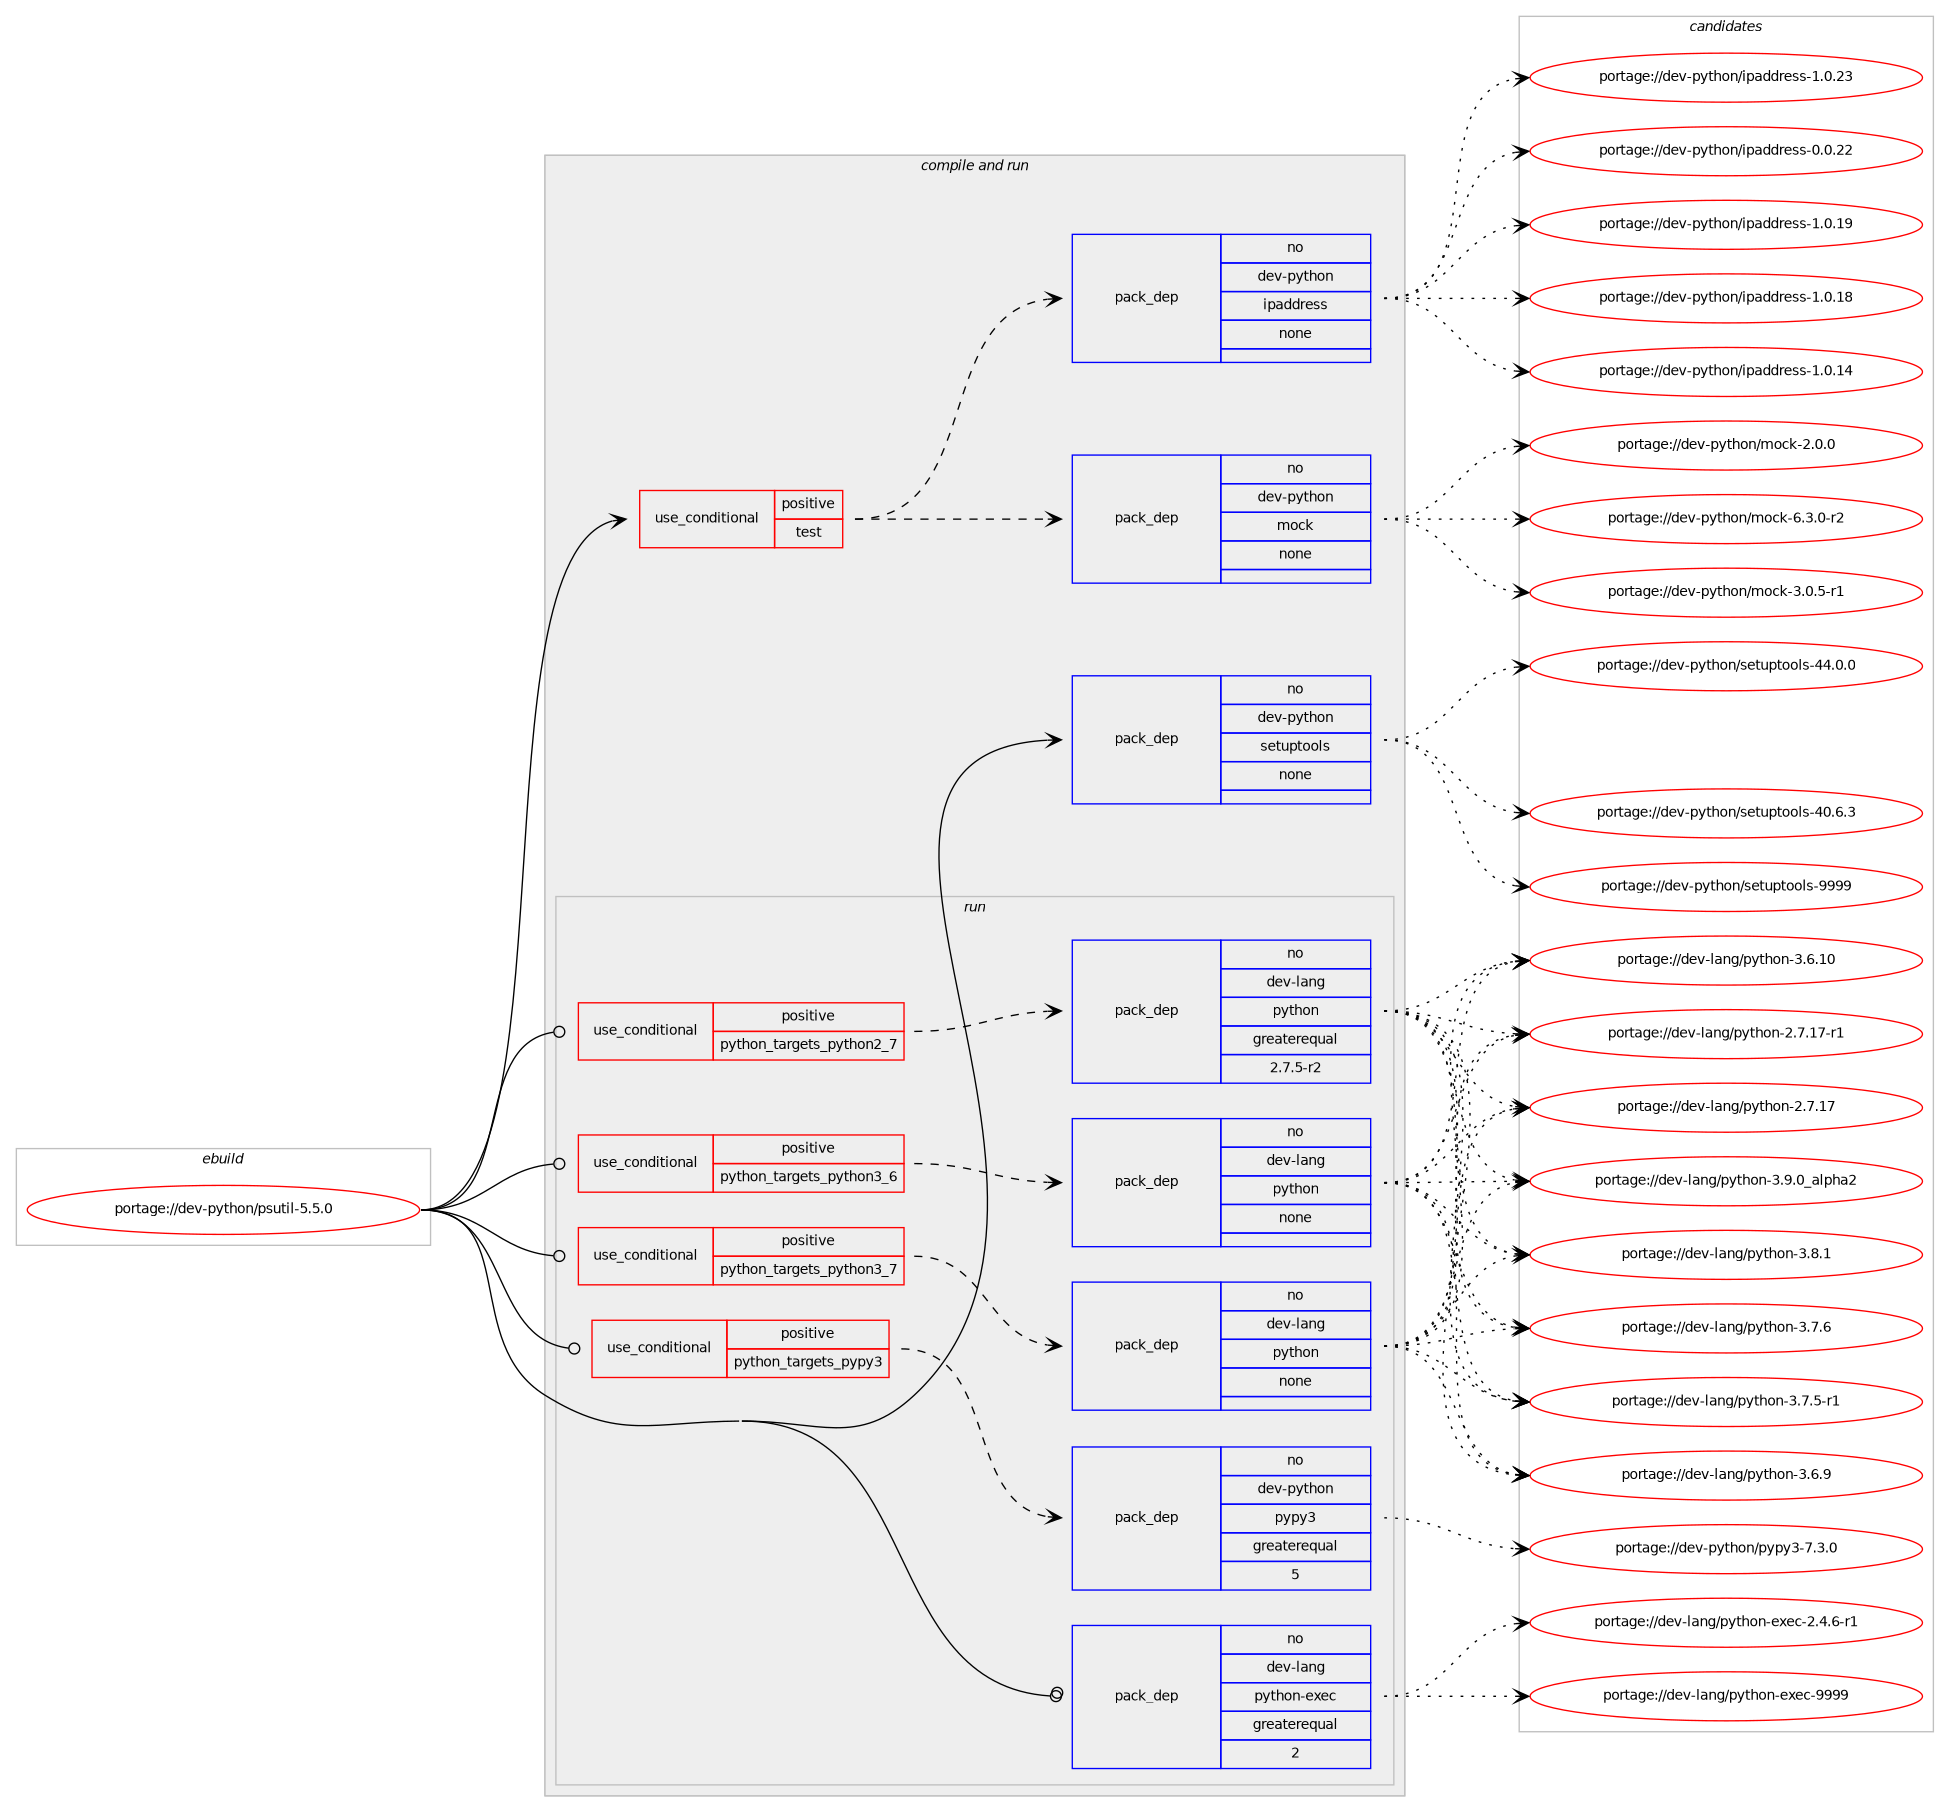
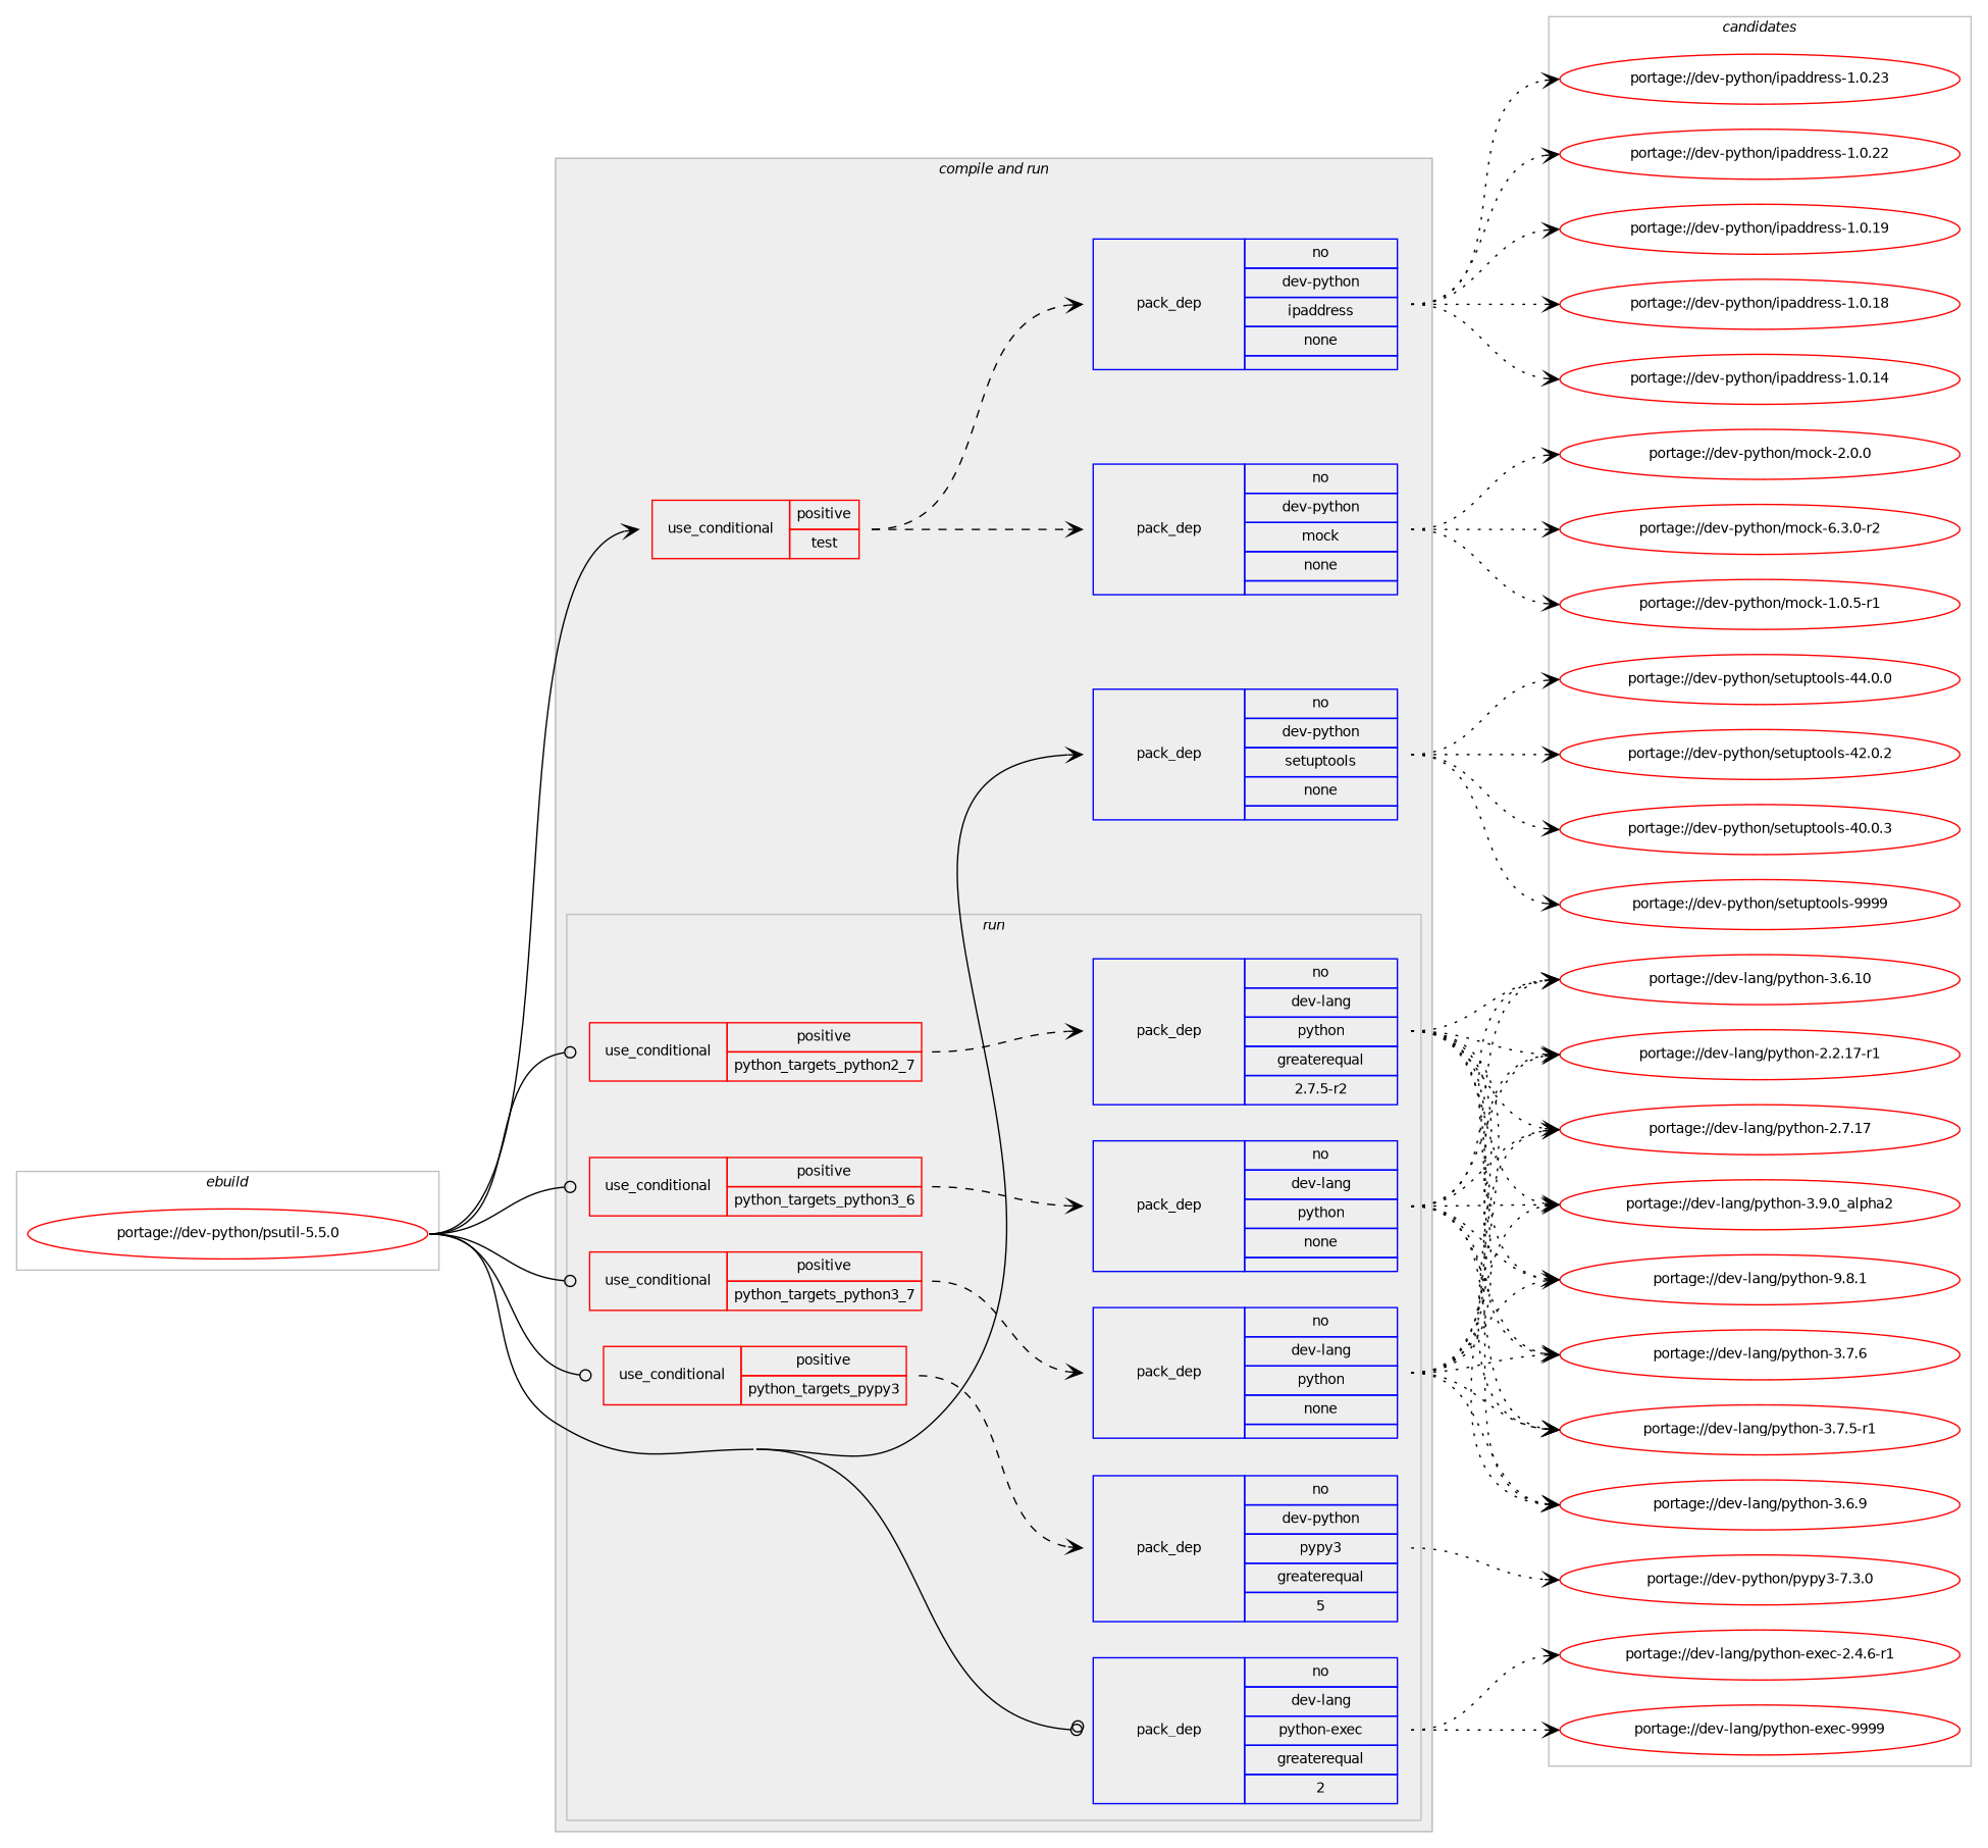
  digraph {
    compound=true
    concentrate=true
    fontname=Helvetica
    fontsize=10
    newrank=true
    rankdir=LR
    ranksep=1.5
    node [color=red fontname=Helvetica fontsize=10]
    edge [arrowhead=vee headport=w style=dotted tailport=e weight=100]
    n1 [label="portage://dev-python/psutil-5.5.0" width=4]
    n2 [color=blue label=<<TABLE BORDER="0" CELLBORDER="1" CELLSPACING="0" CELLPADDING="4" WIDTH="220"><TR><TD ROWSPAN="6" CELLPADDING="30">pack_dep</TD></TR><TR><TD WIDTH="110">no</TD></TR><TR><TD>dev-python</TD></TR><TR><TD>mock</TD></TR><TR><TD>none</TD></TR><TR><TD></TD></TR></TABLE>> shape=none]
    n3 [color=blue label=<<TABLE BORDER="0" CELLBORDER="1" CELLSPACING="0" CELLPADDING="4" WIDTH="220"><TR><TD ROWSPAN="6" CELLPADDING="30">pack_dep</TD></TR><TR><TD WIDTH="110">no</TD></TR><TR><TD>dev-python</TD></TR><TR><TD>ipaddress</TD></TR><TR><TD>none</TD></TR><TR><TD></TD></TR></TABLE>> shape=none]
    n4 [label=<<TABLE BORDER="0" CELLBORDER="1" CELLSPACING="0" CELLPADDING="4"><TR><TD ROWSPAN="3" CELLPADDING="10">use_conditional</TD></TR><TR><TD>positive</TD></TR><TR><TD>test</TD></TR></TABLE>> shape=none]
    n5 [color=blue label=<<TABLE BORDER="0" CELLBORDER="1" CELLSPACING="0" CELLPADDING="4" WIDTH="220"><TR><TD ROWSPAN="6" CELLPADDING="30">pack_dep</TD></TR><TR><TD WIDTH="110">no</TD></TR><TR><TD>dev-python</TD></TR><TR><TD>setuptools</TD></TR><TR><TD>none</TD></TR><TR><TD></TD></TR></TABLE>> shape=none]
    n6 [color=blue label=<<TABLE BORDER="0" CELLBORDER="1" CELLSPACING="0" CELLPADDING="4" WIDTH="220"><TR><TD ROWSPAN="6" CELLPADDING="30">pack_dep</TD></TR><TR><TD WIDTH="110">no</TD></TR><TR><TD>dev-python</TD></TR><TR><TD>pypy3</TD></TR><TR><TD>greaterequal</TD></TR><TR><TD>5</TD></TR></TABLE>> shape=none]
    n7 [label=<<TABLE BORDER="0" CELLBORDER="1" CELLSPACING="0" CELLPADDING="4"><TR><TD ROWSPAN="3" CELLPADDING="10">use_conditional</TD></TR><TR><TD>positive</TD></TR><TR><TD>python_targets_pypy3</TD></TR></TABLE>> shape=none]
    n8 [color=blue label=<<TABLE BORDER="0" CELLBORDER="1" CELLSPACING="0" CELLPADDING="4" WIDTH="220"><TR><TD ROWSPAN="6" CELLPADDING="30">pack_dep</TD></TR><TR><TD WIDTH="110">no</TD></TR><TR><TD>dev-lang</TD></TR><TR><TD>python</TD></TR><TR><TD>greaterequal</TD></TR><TR><TD>2.7.5-r2</TD></TR></TABLE>> shape=none]
    n9 [label=<<TABLE BORDER="0" CELLBORDER="1" CELLSPACING="0" CELLPADDING="4"><TR><TD ROWSPAN="3" CELLPADDING="10">use_conditional</TD></TR><TR><TD>positive</TD></TR><TR><TD>python_targets_python2_7</TD></TR></TABLE>> shape=none]
    n10 [color=blue label=<<TABLE BORDER="0" CELLBORDER="1" CELLSPACING="0" CELLPADDING="4" WIDTH="220"><TR><TD ROWSPAN="6" CELLPADDING="30">pack_dep</TD></TR><TR><TD WIDTH="110">no</TD></TR><TR><TD>dev-lang</TD></TR><TR><TD>python</TD></TR><TR><TD>none</TD></TR><TR><TD></TD></TR></TABLE>> shape=none]
    n11 [label=<<TABLE BORDER="0" CELLBORDER="1" CELLSPACING="0" CELLPADDING="4"><TR><TD ROWSPAN="3" CELLPADDING="10">use_conditional</TD></TR><TR><TD>positive</TD></TR><TR><TD>python_targets_python3_6</TD></TR></TABLE>> shape=none]
    n12 [color=blue label=<<TABLE BORDER="0" CELLBORDER="1" CELLSPACING="0" CELLPADDING="4" WIDTH="220"><TR><TD ROWSPAN="6" CELLPADDING="30">pack_dep</TD></TR><TR><TD WIDTH="110">no</TD></TR><TR><TD>dev-lang</TD></TR><TR><TD>python</TD></TR><TR><TD>none</TD></TR><TR><TD></TD></TR></TABLE>> shape=none]
    n13 [label=<<TABLE BORDER="0" CELLBORDER="1" CELLSPACING="0" CELLPADDING="4"><TR><TD ROWSPAN="3" CELLPADDING="10">use_conditional</TD></TR><TR><TD>positive</TD></TR><TR><TD>python_targets_python3_7</TD></TR></TABLE>> shape=none]
    n14 [color=blue label=<<TABLE BORDER="0" CELLBORDER="1" CELLSPACING="0" CELLPADDING="4" WIDTH="220"><TR><TD ROWSPAN="6" CELLPADDING="30">pack_dep</TD></TR><TR><TD WIDTH="110">no</TD></TR><TR><TD>dev-lang</TD></TR><TR><TD>python-exec</TD></TR><TR><TD>greaterequal</TD></TR><TR><TD>2</TD></TR></TABLE>> shape=none]
-   n15 [label="portage://dev-python/mock-3.0.5-r1" width=4]
+   n15 [label="portage://dev-python/mock-1.0.5-r1" width=4]
    n16 [label="portage://dev-python/mock-2.0.0" width=4]
    n17 [label="portage://dev-python/mock-6.3.0-r2" width=4]
    n18 [label="portage://dev-python/ipaddress-1.0.23" width=4]
-   n19 [label="portage://dev-python/ipaddress-0.0.22" width=4]
+   n19 [label="portage://dev-python/ipaddress-1.0.22" width=4]
    n20 [label="portage://dev-python/ipaddress-1.0.19" width=4]
    n21 [label="portage://dev-python/ipaddress-1.0.18" width=4]
    n22 [label="portage://dev-python/ipaddress-1.0.14" width=4]
    n23 [label="portage://dev-python/setuptools-9999" width=4]
    n24 [label="portage://dev-python/setuptools-44.0.0" width=4]
-   n26 [label="portage://dev-python/setuptools-40.6.3" width=4]
+   n25 [label="portage://dev-python/setuptools-42.0.2" width=4]
+   n26 [label="portage://dev-python/setuptools-40.0.3" width=4]
    n27 [label="portage://dev-python/pypy3-7.3.0" width=4]
    n28 [label="portage://dev-lang/python-3.9.0_alpha2" width=4]
-   n29 [label="portage://dev-lang/python-3.8.1" width=4]
+   n29 [label="portage://dev-lang/python-9.8.1" width=4]
    n30 [label="portage://dev-lang/python-3.7.6" width=4]
    n31 [label="portage://dev-lang/python-3.7.5-r1" width=4]
    n32 [label="portage://dev-lang/python-3.6.9" width=4]
    n33 [label="portage://dev-lang/python-3.6.10" width=4]
-   n34 [label="portage://dev-lang/python-2.7.17-r1" width=4]
+   n34 [label="portage://dev-lang/python-2.2.17-r1" width=4]
    n35 [label="portage://dev-lang/python-2.7.17" width=4]
    n36 [label="portage://dev-lang/python-exec-9999" width=4]
    n37 [label="portage://dev-lang/python-exec-2.4.6-r1" width=4]
    subgraph cluster_1 {
      color=gray
      label=<<i>ebuild</i>>
      n1
    }
    subgraph cluster_2 {
      color=gray
      label=<<i>dependencies</i>>
      subgraph cluster_3 {
        color=gray
        fillcolor="#eeeeee"
        label=<<i>compile</i>>
        style=filled
        subgraph sub_4 {
          color=gray
          fillcolor="#eeeeee"
          label=<<i>compile</i>>
          style=filled
          n4
          subgraph sub_5 {
            color=gray
            fillcolor="#eeeeee"
            label=<<i>compile</i>>
            style=filled
            n2
          }
          subgraph sub_6 {
            color=gray
            fillcolor="#eeeeee"
            label=<<i>compile</i>>
            style=filled
            n3
          }
        }
        subgraph sub_7 {
          color=gray
          fillcolor="#eeeeee"
          label=<<i>compile</i>>
          style=filled
          n5
        }
      }
      subgraph cluster_8 {
        color=gray
        fillcolor="#eeeeee"
        label=<<i>compile and run</i>>
        style=filled
      }
      subgraph cluster_9 {
        color=gray
        fillcolor="#eeeeee"
        label=<<i>run</i>>
        style=filled
        subgraph sub_10 {
          color=gray
          fillcolor="#eeeeee"
          label=<<i>run</i>>
          style=filled
          n7
          subgraph sub_11 {
            color=gray
            fillcolor="#eeeeee"
            label=<<i>run</i>>
            style=filled
            n6
          }
        }
        subgraph sub_12 {
          color=gray
          fillcolor="#eeeeee"
          label=<<i>run</i>>
          style=filled
          n9
          subgraph sub_13 {
            color=gray
            fillcolor="#eeeeee"
            label=<<i>run</i>>
            style=filled
            n8
          }
        }
        subgraph sub_14 {
          color=gray
          fillcolor="#eeeeee"
          label=<<i>run</i>>
          style=filled
          n11
          subgraph sub_15 {
            color=gray
            fillcolor="#eeeeee"
            label=<<i>run</i>>
            style=filled
            n10
          }
        }
        subgraph sub_16 {
          color=gray
          fillcolor="#eeeeee"
          label=<<i>run</i>>
          style=filled
          n13
          subgraph sub_17 {
            color=gray
            fillcolor="#eeeeee"
            label=<<i>run</i>>
            style=filled
            n12
          }
        }
        subgraph sub_18 {
          color=gray
          fillcolor="#eeeeee"
          label=<<i>run</i>>
          style=filled
          n14
        }
      }
    }
    subgraph cluster_19 {
      color=gray
      label=<<i>candidates</i>>
      rank=same
      subgraph sub_20 {
        color=black
        label=<<i>candidates</i>>
        nodesep=1
        rank=same
        n15
        n16
        n17
      }
      subgraph sub_21 {
        color=black
        label=<<i>candidates</i>>
        nodesep=1
        rank=same
        n18
        n19
        n20
        n21
        n22
      }
      subgraph sub_22 {
        color=black
        label=<<i>candidates</i>>
        nodesep=1
        rank=same
        n23
        n24
+       n25
        n26
      }
      subgraph sub_23 {
        color=black
        label=<<i>candidates</i>>
        nodesep=1
        rank=same
        n27
      }
      subgraph sub_24 {
        color=black
        label=<<i>candidates</i>>
        nodesep=1
        rank=same
        n28
        n29
        n30
        n31
        n32
        n33
        n34
        n35
      }
      subgraph sub_25 {
        color=black
        label=<<i>candidates</i>>
        nodesep=1
        rank=same
        n28
        n29
        n30
        n31
        n32
        n33
        n34
        n35
      }
      subgraph sub_26 {
        color=black
        label=<<i>candidates</i>>
        nodesep=1
        rank=same
        n28
        n29
        n30
        n31
        n32
        n33
        n34
        n35
      }
      subgraph sub_27 {
        color=black
        label=<<i>candidates</i>>
        nodesep=1
        rank=same
        n36
        n37
      }
    }
    n1 -> n4 [style=solid weight=20]
    n1 -> n5 [style=solid weight=20]
    n1 -> n7 [arrowhead=odot style=solid weight=20]
    n1 -> n9 [arrowhead=odot style=solid weight=20]
    n1 -> n11 [arrowhead=odot style=solid weight=20]
    n1 -> n13 [arrowhead=odot style=solid weight=20]
    n1 -> n14 [arrowhead=odot style=solid weight=20]
    n2 -> n15
    n2 -> n16
    n2 -> n17
    n3 -> n18
    n3 -> n19
    n3 -> n20
    n3 -> n21
    n3 -> n22
    n4 -> n2 [style=dashed weight=20]
    n4 -> n3 [style=dashed weight=20]
    n5 -> n23
    n5 -> n24
+   n5 -> n25
    n5 -> n26
    n6 -> n27
    n7 -> n6 [style=dashed weight=20]
    n8 -> n28
    n8 -> n29
    n8 -> n30
    n8 -> n31
    n8 -> n32
    n8 -> n33
    n8 -> n34
    n8 -> n35
    n9 -> n8 [style=dashed weight=20]
    n10 -> n28
    n10 -> n29
    n10 -> n30
    n10 -> n31
    n10 -> n32
    n10 -> n33
    n10 -> n34
    n10 -> n35
    n11 -> n10 [style=dashed weight=20]
    n12 -> n28
    n12 -> n29
    n12 -> n30
    n12 -> n31
    n12 -> n32
    n12 -> n33
    n12 -> n34
    n12 -> n35
    n13 -> n12 [style=dashed weight=20]
    n14 -> n36
    n14 -> n37
  }
